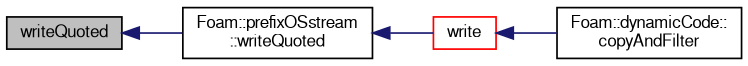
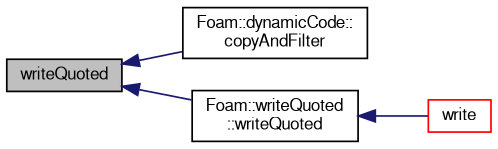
  digraph {
    rankdir=LR
    node [color=black fontname=FreeSans fontsize=10 shape=record]
    edge [color=midnightblue dir=back fontname=FreeSans fontsize=10 labelfontname=FreeSans labelfontsize=10 style=solid]
    n1 [fillcolor=grey75 fontcolor=black height=0.2 label=writeQuoted style=filled width=0.4]
    n2 [height=0.2 label="Foam::dynamicCode::\lcopyAndFilter" width=0.4]
-   n3 [height=0.2 label="Foam::prefixOSstream\l::writeQuoted" width=0.4]
+   n3 [height=0.2 label="Foam::writeQuoted\l::writeQuoted" width=0.4]
    n4 [color=red height=0.2 label=write width=0.4]
-   n4 -> n2
+   n1 -> n2
    n1 -> n3
    n3 -> n4
  }
